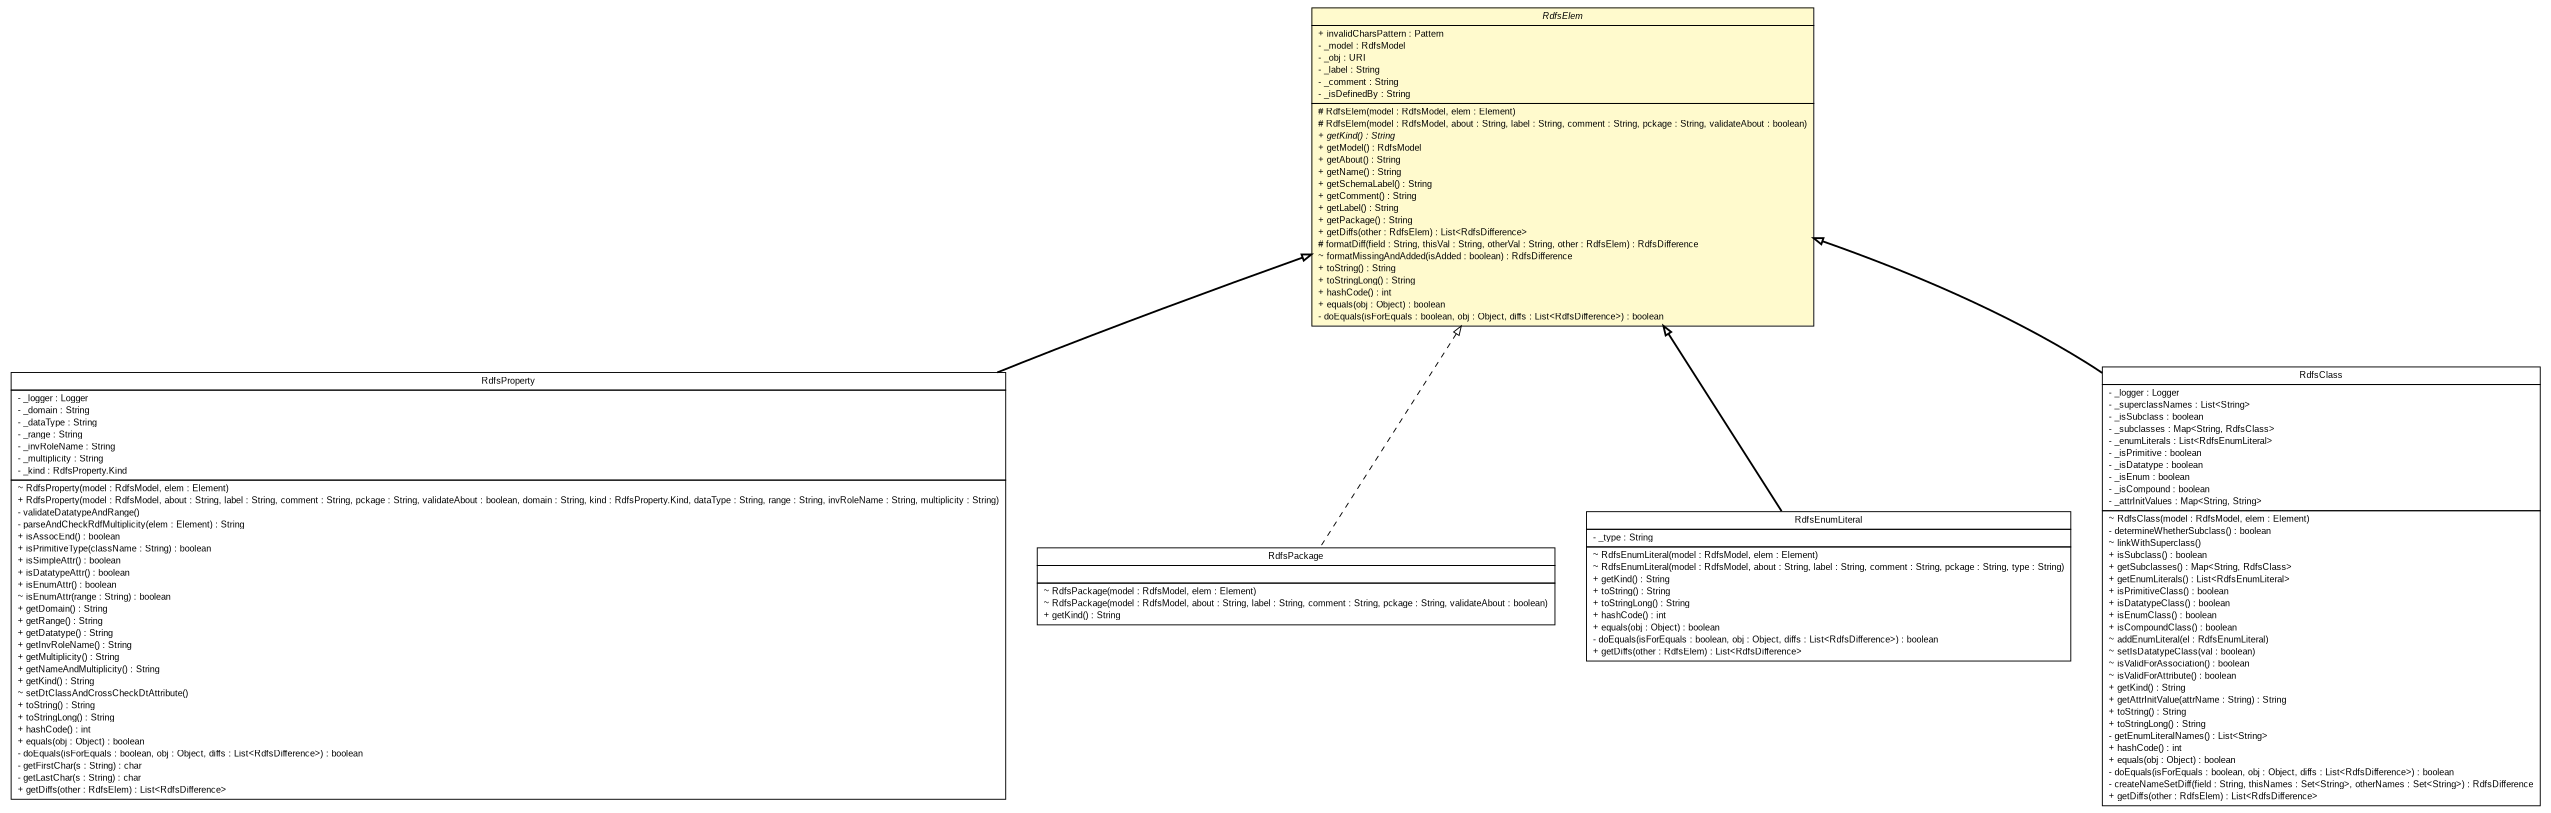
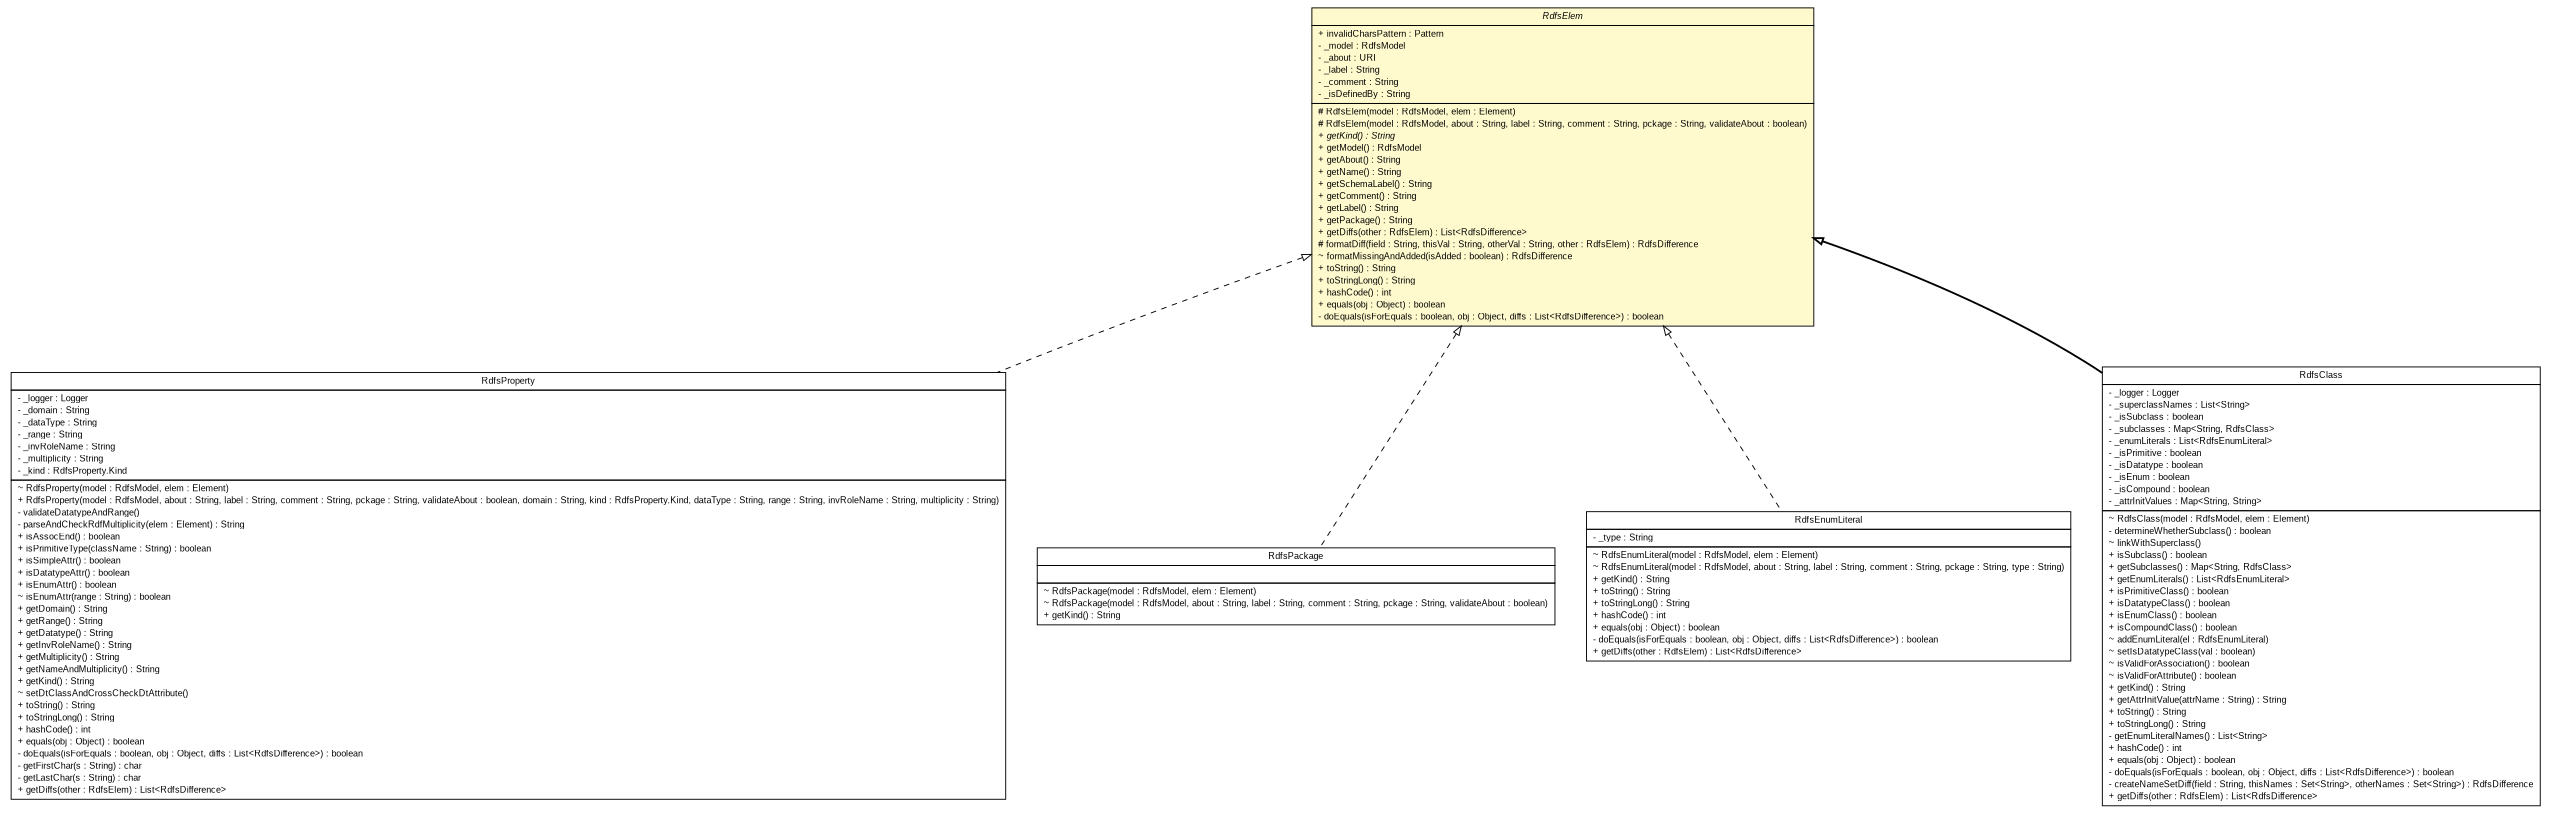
  digraph {
    nodesep=0.25
    ranksep=0.5
    node [fontcolor=black fontname=arial fontsize=10.0 shape=plaintext]
    edge [arrowtail=empty dir=back fontname=arial fontsize=10 headport=p labelfontname=arial labelfontsize=10 style=bold tailport=p]
    n1 [label=<<table title="org.tanjakostic.jcleancim.experimental.builder.rdfs.RdfsProperty" border="0" cellborder="1" cellspacing="0" cellpadding="2" port="p" href="./RdfsProperty.html"> 		<tr><td><table border="0" cellspacing="0" cellpadding="1"> <tr><td align="center" balign="center"> RdfsProperty </td></tr> 		</table></td></tr> 		<tr><td><table border="0" cellspacing="0" cellpadding="1"> <tr><td align="left" balign="left"> - _logger : Logger </td></tr> <tr><td align="left" balign="left"> - _domain : String </td></tr> <tr><td align="left" balign="left"> - _dataType : String </td></tr> <tr><td align="left" balign="left"> - _range : String </td></tr> <tr><td align="left" balign="left"> - _invRoleName : String </td></tr> <tr><td align="left" balign="left"> - _multiplicity : String </td></tr> <tr><td align="left" balign="left"> - _kind : RdfsProperty.Kind </td></tr> 		</table></td></tr> 		<tr><td><table border="0" cellspacing="0" cellpadding="1"> <tr><td align="left" balign="left"> ~ RdfsProperty(model : RdfsModel, elem : Element) </td></tr> <tr><td align="left" balign="left"> + RdfsProperty(model : RdfsModel, about : String, label : String, comment : String, pckage : String, validateAbout : boolean, domain : String, kind : RdfsProperty.Kind, dataType : String, range : String, invRoleName : String, multiplicity : String) </td></tr> <tr><td align="left" balign="left"> - validateDatatypeAndRange() </td></tr> <tr><td align="left" balign="left"> - parseAndCheckRdfMultiplicity(elem : Element) : String </td></tr> <tr><td align="left" balign="left"> + isAssocEnd() : boolean </td></tr> <tr><td align="left" balign="left"> + isPrimitiveType(className : String) : boolean </td></tr> <tr><td align="left" balign="left"> + isSimpleAttr() : boolean </td></tr> <tr><td align="left" balign="left"> + isDatatypeAttr() : boolean </td></tr> <tr><td align="left" balign="left"> + isEnumAttr() : boolean </td></tr> <tr><td align="left" balign="left"> ~ isEnumAttr(range : String) : boolean </td></tr> <tr><td align="left" balign="left"> + getDomain() : String </td></tr> <tr><td align="left" balign="left"> + getRange() : String </td></tr> <tr><td align="left" balign="left"> + getDatatype() : String </td></tr> <tr><td align="left" balign="left"> + getInvRoleName() : String </td></tr> <tr><td align="left" balign="left"> + getMultiplicity() : String </td></tr> <tr><td align="left" balign="left"> + getNameAndMultiplicity() : String </td></tr> <tr><td align="left" balign="left"> + getKind() : String </td></tr> <tr><td align="left" balign="left"> ~ setDtClassAndCrossCheckDtAttribute() </td></tr> <tr><td align="left" balign="left"> + toString() : String </td></tr> <tr><td align="left" balign="left"> + toStringLong() : String </td></tr> <tr><td align="left" balign="left"> + hashCode() : int </td></tr> <tr><td align="left" balign="left"> + equals(obj : Object) : boolean </td></tr> <tr><td align="left" balign="left"> - doEquals(isForEquals : boolean, obj : Object, diffs : List&lt;RdfsDifference&gt;) : boolean </td></tr> <tr><td align="left" balign="left"> - getFirstChar(s : String) : char </td></tr> <tr><td align="left" balign="left"> - getLastChar(s : String) : char </td></tr> <tr><td align="left" balign="left"> + getDiffs(other : RdfsElem) : List&lt;RdfsDifference&gt; </td></tr> 		</table></td></tr> 		</table>>]
    n2 [label=<<table title="org.tanjakostic.jcleancim.experimental.builder.rdfs.RdfsPackage" border="0" cellborder="1" cellspacing="0" cellpadding="2" port="p" href="./RdfsPackage.html"> 		<tr><td><table border="0" cellspacing="0" cellpadding="1"> <tr><td align="center" balign="center"> RdfsPackage </td></tr> 		</table></td></tr> 		<tr><td><table border="0" cellspacing="0" cellpadding="1"> <tr><td align="left" balign="left">  </td></tr> 		</table></td></tr> 		<tr><td><table border="0" cellspacing="0" cellpadding="1"> <tr><td align="left" balign="left"> ~ RdfsPackage(model : RdfsModel, elem : Element) </td></tr> <tr><td align="left" balign="left"> ~ RdfsPackage(model : RdfsModel, about : String, label : String, comment : String, pckage : String, validateAbout : boolean) </td></tr> <tr><td align="left" balign="left"> + getKind() : String </td></tr> 		</table></td></tr> 		</table>>]
    n3 [label=<<table title="org.tanjakostic.jcleancim.experimental.builder.rdfs.RdfsEnumLiteral" border="0" cellborder="1" cellspacing="0" cellpadding="2" port="p" href="./RdfsEnumLiteral.html"> 		<tr><td><table border="0" cellspacing="0" cellpadding="1"> <tr><td align="center" balign="center"> RdfsEnumLiteral </td></tr> 		</table></td></tr> 		<tr><td><table border="0" cellspacing="0" cellpadding="1"> <tr><td align="left" balign="left"> - _type : String </td></tr> 		</table></td></tr> 		<tr><td><table border="0" cellspacing="0" cellpadding="1"> <tr><td align="left" balign="left"> ~ RdfsEnumLiteral(model : RdfsModel, elem : Element) </td></tr> <tr><td align="left" balign="left"> ~ RdfsEnumLiteral(model : RdfsModel, about : String, label : String, comment : String, pckage : String, type : String) </td></tr> <tr><td align="left" balign="left"> + getKind() : String </td></tr> <tr><td align="left" balign="left"> + toString() : String </td></tr> <tr><td align="left" balign="left"> + toStringLong() : String </td></tr> <tr><td align="left" balign="left"> + hashCode() : int </td></tr> <tr><td align="left" balign="left"> + equals(obj : Object) : boolean </td></tr> <tr><td align="left" balign="left"> - doEquals(isForEquals : boolean, obj : Object, diffs : List&lt;RdfsDifference&gt;) : boolean </td></tr> <tr><td align="left" balign="left"> + getDiffs(other : RdfsElem) : List&lt;RdfsDifference&gt; </td></tr> 		</table></td></tr> 		</table>>]
-   n4 [label=<<table title="org.tanjakostic.jcleancim.experimental.builder.rdfs.RdfsElem" border="0" cellborder="1" cellspacing="0" cellpadding="2" port="p" bgcolor="lemonChiffon" href="./RdfsElem.html"> 		<tr><td><table border="0" cellspacing="0" cellpadding="1"> <tr><td align="center" balign="center"><font face="Arial Italic"> RdfsElem </font></td></tr> 		</table></td></tr> 		<tr><td><table border="0" cellspacing="0" cellpadding="1"> <tr><td align="left" balign="left"> + invalidCharsPattern : Pattern </td></tr> <tr><td align="left" balign="left"> - _model : RdfsModel </td></tr> <tr><td align="left" balign="left"> - _obj : URI </td></tr> <tr><td align="left" balign="left"> - _label : String </td></tr> <tr><td align="left" balign="left"> - _comment : String </td></tr> <tr><td align="left" balign="left"> - _isDefinedBy : String </td></tr> 		</table></td></tr> 		<tr><td><table border="0" cellspacing="0" cellpadding="1"> <tr><td align="left" balign="left"> # RdfsElem(model : RdfsModel, elem : Element) </td></tr> <tr><td align="left" balign="left"> # RdfsElem(model : RdfsModel, about : String, label : String, comment : String, pckage : String, validateAbout : boolean) </td></tr> <tr><td align="left" balign="left"><font face="Arial Italic" point-size="10.0"> + getKind() : String </font></td></tr> <tr><td align="left" balign="left"> + getModel() : RdfsModel </td></tr> <tr><td align="left" balign="left"> + getAbout() : String </td></tr> <tr><td align="left" balign="left"> + getName() : String </td></tr> <tr><td align="left" balign="left"> + getSchemaLabel() : String </td></tr> <tr><td align="left" balign="left"> + getComment() : String </td></tr> <tr><td align="left" balign="left"> + getLabel() : String </td></tr> <tr><td align="left" balign="left"> + getPackage() : String </td></tr> <tr><td align="left" balign="left"> + getDiffs(other : RdfsElem) : List&lt;RdfsDifference&gt; </td></tr> <tr><td align="left" balign="left"> # formatDiff(field : String, thisVal : String, otherVal : String, other : RdfsElem) : RdfsDifference </td></tr> <tr><td align="left" balign="left"> ~ formatMissingAndAdded(isAdded : boolean) : RdfsDifference </td></tr> <tr><td align="left" balign="left"> + toString() : String </td></tr> <tr><td align="left" balign="left"> + toStringLong() : String </td></tr> <tr><td align="left" balign="left"> + hashCode() : int </td></tr> <tr><td align="left" balign="left"> + equals(obj : Object) : boolean </td></tr> <tr><td align="left" balign="left"> - doEquals(isForEquals : boolean, obj : Object, diffs : List&lt;RdfsDifference&gt;) : boolean </td></tr> 		</table></td></tr> 		</table>>]
+   n4 [label=<<table title="org.tanjakostic.jcleancim.experimental.builder.rdfs.RdfsElem" border="0" cellborder="1" cellspacing="0" cellpadding="2" port="p" bgcolor="lemonChiffon" href="./RdfsElem.html"> 		<tr><td><table border="0" cellspacing="0" cellpadding="1"> <tr><td align="center" balign="center"><font face="Arial Italic"> RdfsElem </font></td></tr> 		</table></td></tr> 		<tr><td><table border="0" cellspacing="0" cellpadding="1"> <tr><td align="left" balign="left"> + invalidCharsPattern : Pattern </td></tr> <tr><td align="left" balign="left"> - _model : RdfsModel </td></tr> <tr><td align="left" balign="left"> - _about : URI </td></tr> <tr><td align="left" balign="left"> - _label : String </td></tr> <tr><td align="left" balign="left"> - _comment : String </td></tr> <tr><td align="left" balign="left"> - _isDefinedBy : String </td></tr> 		</table></td></tr> 		<tr><td><table border="0" cellspacing="0" cellpadding="1"> <tr><td align="left" balign="left"> # RdfsElem(model : RdfsModel, elem : Element) </td></tr> <tr><td align="left" balign="left"> # RdfsElem(model : RdfsModel, about : String, label : String, comment : String, pckage : String, validateAbout : boolean) </td></tr> <tr><td align="left" balign="left"><font face="Arial Italic" point-size="10.0"> + getKind() : String </font></td></tr> <tr><td align="left" balign="left"> + getModel() : RdfsModel </td></tr> <tr><td align="left" balign="left"> + getAbout() : String </td></tr> <tr><td align="left" balign="left"> + getName() : String </td></tr> <tr><td align="left" balign="left"> + getSchemaLabel() : String </td></tr> <tr><td align="left" balign="left"> + getComment() : String </td></tr> <tr><td align="left" balign="left"> + getLabel() : String </td></tr> <tr><td align="left" balign="left"> + getPackage() : String </td></tr> <tr><td align="left" balign="left"> + getDiffs(other : RdfsElem) : List&lt;RdfsDifference&gt; </td></tr> <tr><td align="left" balign="left"> # formatDiff(field : String, thisVal : String, otherVal : String, other : RdfsElem) : RdfsDifference </td></tr> <tr><td align="left" balign="left"> ~ formatMissingAndAdded(isAdded : boolean) : RdfsDifference </td></tr> <tr><td align="left" balign="left"> + toString() : String </td></tr> <tr><td align="left" balign="left"> + toStringLong() : String </td></tr> <tr><td align="left" balign="left"> + hashCode() : int </td></tr> <tr><td align="left" balign="left"> + equals(obj : Object) : boolean </td></tr> <tr><td align="left" balign="left"> - doEquals(isForEquals : boolean, obj : Object, diffs : List&lt;RdfsDifference&gt;) : boolean </td></tr> 		</table></td></tr> 		</table>>]
    n5 [label=<<table title="org.tanjakostic.jcleancim.experimental.builder.rdfs.RdfsClass" border="0" cellborder="1" cellspacing="0" cellpadding="2" port="p" href="./RdfsClass.html"> 		<tr><td><table border="0" cellspacing="0" cellpadding="1"> <tr><td align="center" balign="center"> RdfsClass </td></tr> 		</table></td></tr> 		<tr><td><table border="0" cellspacing="0" cellpadding="1"> <tr><td align="left" balign="left"> - _logger : Logger </td></tr> <tr><td align="left" balign="left"> - _superclassNames : List&lt;String&gt; </td></tr> <tr><td align="left" balign="left"> - _isSubclass : boolean </td></tr> <tr><td align="left" balign="left"> - _subclasses : Map&lt;String, RdfsClass&gt; </td></tr> <tr><td align="left" balign="left"> - _enumLiterals : List&lt;RdfsEnumLiteral&gt; </td></tr> <tr><td align="left" balign="left"> - _isPrimitive : boolean </td></tr> <tr><td align="left" balign="left"> - _isDatatype : boolean </td></tr> <tr><td align="left" balign="left"> - _isEnum : boolean </td></tr> <tr><td align="left" balign="left"> - _isCompound : boolean </td></tr> <tr><td align="left" balign="left"> - _attrInitValues : Map&lt;String, String&gt; </td></tr> 		</table></td></tr> 		<tr><td><table border="0" cellspacing="0" cellpadding="1"> <tr><td align="left" balign="left"> ~ RdfsClass(model : RdfsModel, elem : Element) </td></tr> <tr><td align="left" balign="left"> - determineWhetherSubclass() : boolean </td></tr> <tr><td align="left" balign="left"> ~ linkWithSuperclass() </td></tr> <tr><td align="left" balign="left"> + isSubclass() : boolean </td></tr> <tr><td align="left" balign="left"> + getSubclasses() : Map&lt;String, RdfsClass&gt; </td></tr> <tr><td align="left" balign="left"> + getEnumLiterals() : List&lt;RdfsEnumLiteral&gt; </td></tr> <tr><td align="left" balign="left"> + isPrimitiveClass() : boolean </td></tr> <tr><td align="left" balign="left"> + isDatatypeClass() : boolean </td></tr> <tr><td align="left" balign="left"> + isEnumClass() : boolean </td></tr> <tr><td align="left" balign="left"> + isCompoundClass() : boolean </td></tr> <tr><td align="left" balign="left"> ~ addEnumLiteral(el : RdfsEnumLiteral) </td></tr> <tr><td align="left" balign="left"> ~ setIsDatatypeClass(val : boolean) </td></tr> <tr><td align="left" balign="left"> ~ isValidForAssociation() : boolean </td></tr> <tr><td align="left" balign="left"> ~ isValidForAttribute() : boolean </td></tr> <tr><td align="left" balign="left"> + getKind() : String </td></tr> <tr><td align="left" balign="left"> + getAttrInitValue(attrName : String) : String </td></tr> <tr><td align="left" balign="left"> + toString() : String </td></tr> <tr><td align="left" balign="left"> + toStringLong() : String </td></tr> <tr><td align="left" balign="left"> - getEnumLiteralNames() : List&lt;String&gt; </td></tr> <tr><td align="left" balign="left"> + hashCode() : int </td></tr> <tr><td align="left" balign="left"> + equals(obj : Object) : boolean </td></tr> <tr><td align="left" balign="left"> - doEquals(isForEquals : boolean, obj : Object, diffs : List&lt;RdfsDifference&gt;) : boolean </td></tr> <tr><td align="left" balign="left"> - createNameSetDiff(field : String, thisNames : Set&lt;String&gt;, otherNames : Set&lt;String&gt;) : RdfsDifference </td></tr> <tr><td align="left" balign="left"> + getDiffs(other : RdfsElem) : List&lt;RdfsDifference&gt; </td></tr> 		</table></td></tr> 		</table>>]
-   n4 -> n1
+   n4 -> n1 [style=dashed]
    n4 -> n2 [style=dashed]
-   n4 -> n3
+   n4 -> n3 [style=dashed]
    n4 -> n5
  }
